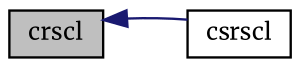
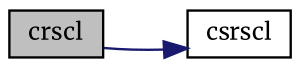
  digraph {
    rankdir=LR
    fontname=Merriweather
    node [color=black fontname=Merriweather fontsize=10 shape=record style=filled]
    n1 [fillcolor=grey75 fontcolor=black height=0.2 label=crscl width=0.4]
    n2 [fillcolor=white height=0.2 label=csrscl width=0.4]
-   n2 -> n1 [color=midnightblue fontname=Merriweather fontsize=10 labelfontname=Helvetica labelfontsize=10 style=solid]
+   n1 -> n2 [color=midnightblue fontname=Merriweather fontsize=10 labelfontname=Helvetica labelfontsize=10 style=solid]
  }
